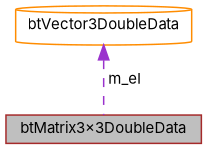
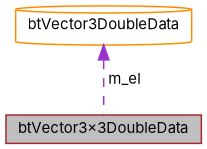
  digraph {
    fontname=Inter
    node [fontname=Inter fontsize=10 style=filled]
-   n1 [color=brown fillcolor=grey75 fontcolor=black height=0.2 label=btMatrix3x3DoubleData shape=box width=0.4]
+   n1 [color=brown fillcolor=grey75 fontcolor=black height=0.2 label=btVector3x3DoubleData shape=box width=0.4]
    n2 [color=darkorange fillcolor=white height=0.2 label=btVector3DoubleData shape=cylinder width=0.4]
    n2 -> n1 [color=darkorchid3 dir=back fontname=Inter fontsize=10 label=" m_el" labelfontname=Helvetica labelfontsize=10 style=dashed]
  }
